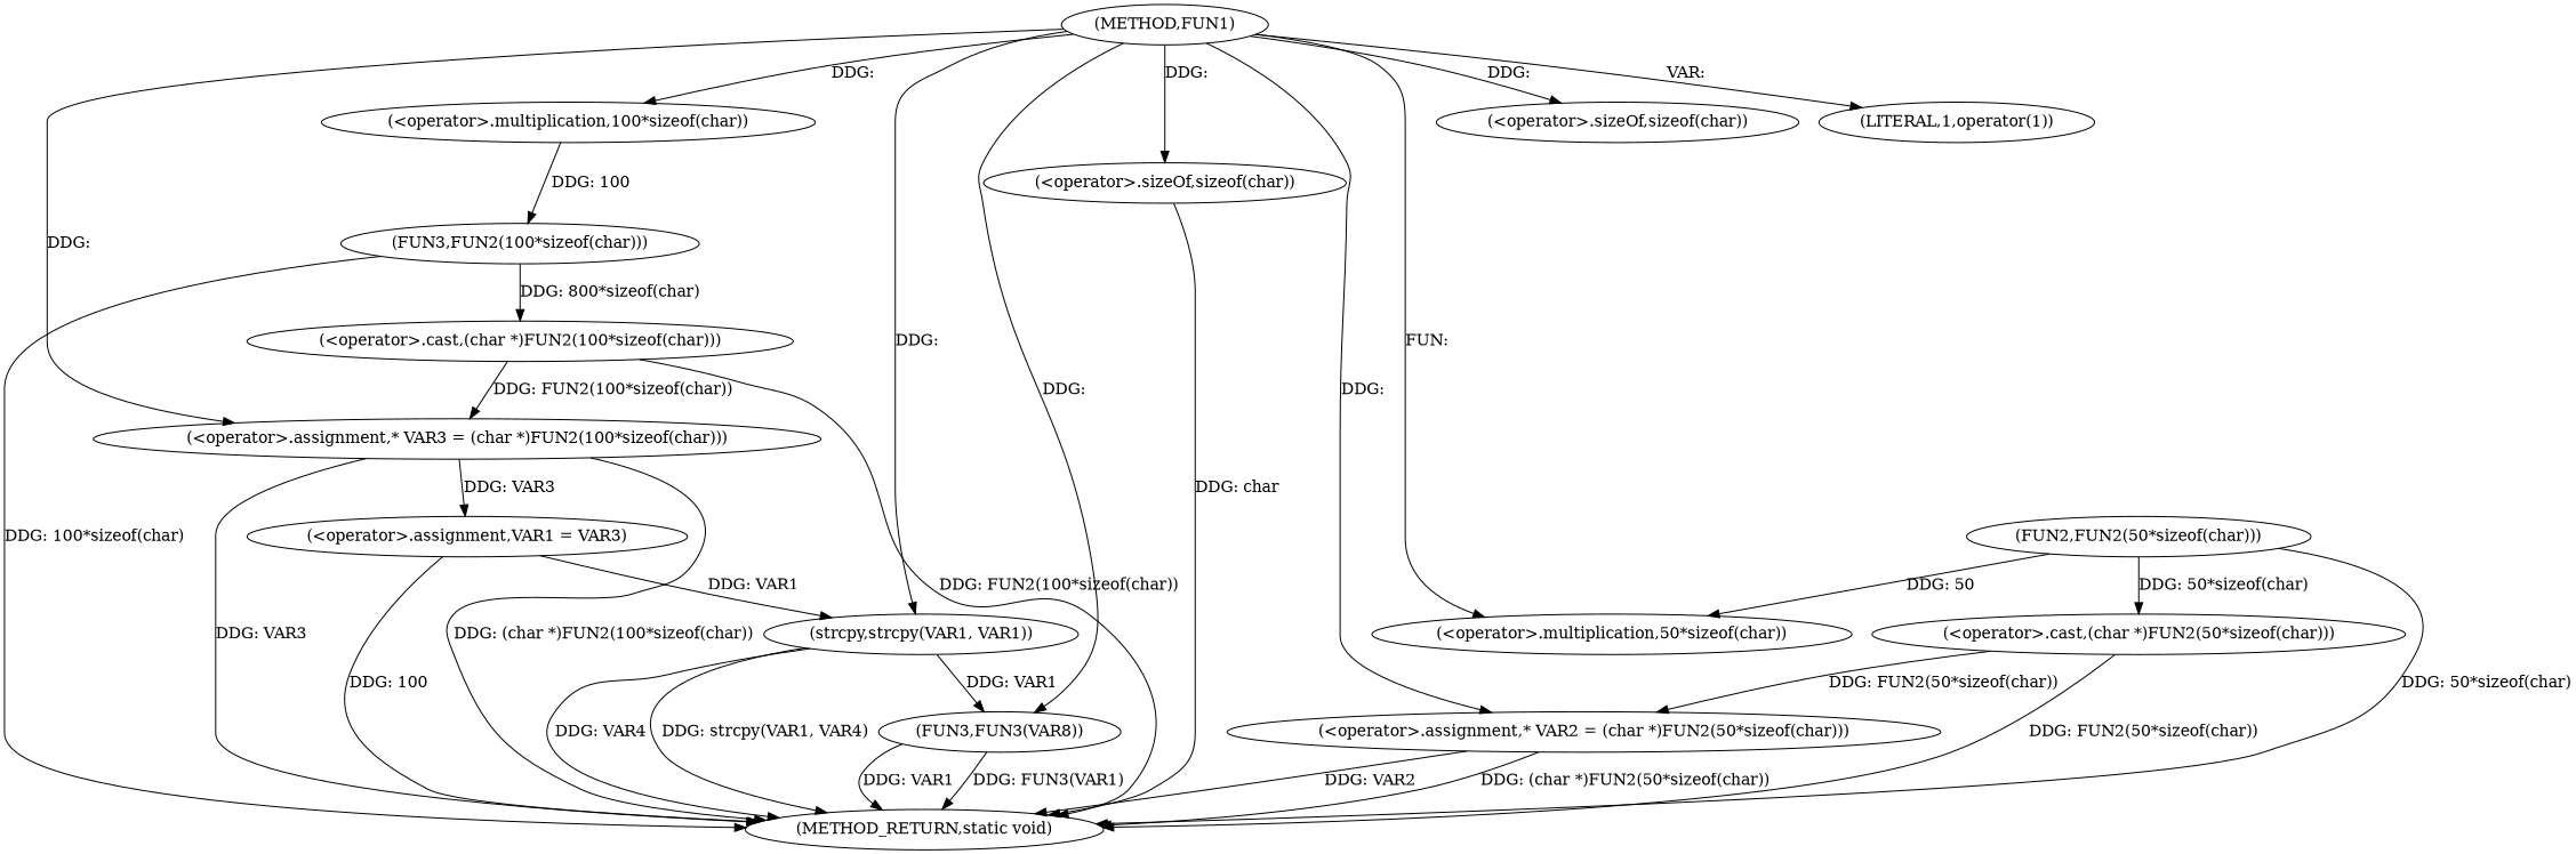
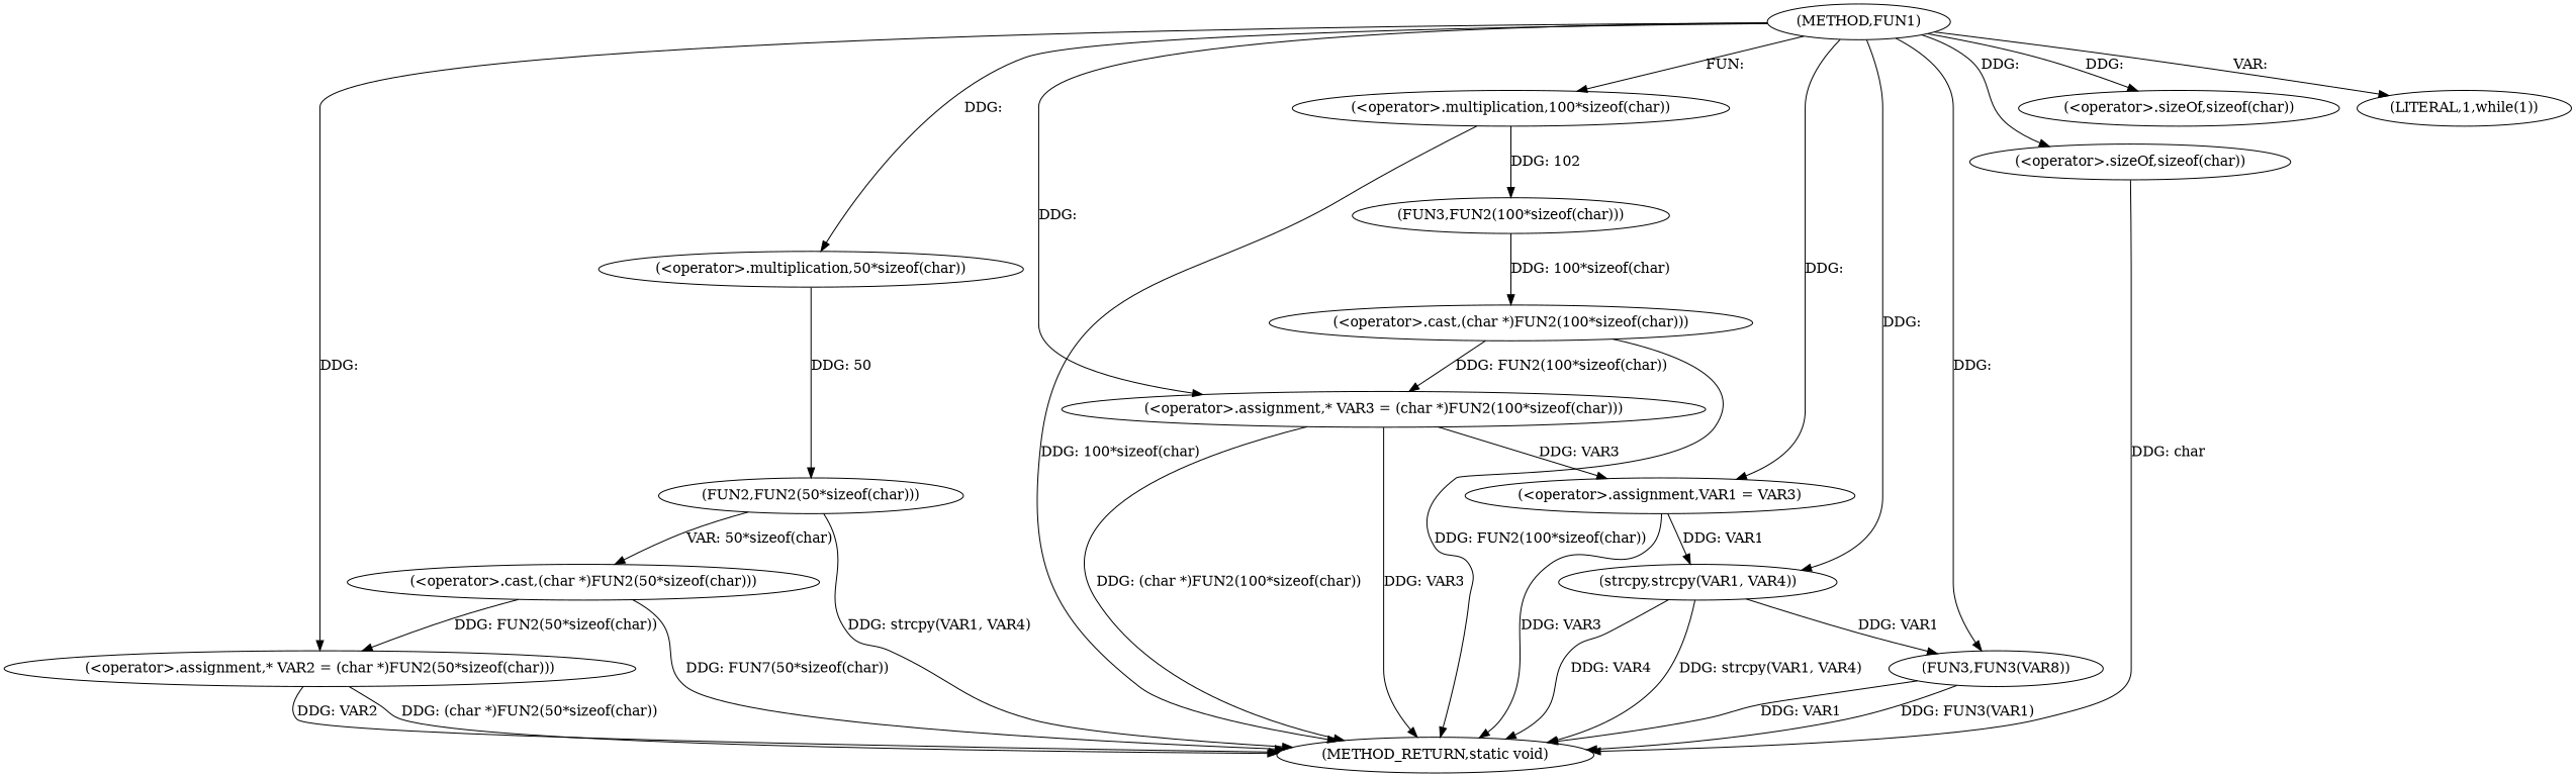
  digraph {
    n1 [label="(METHOD,FUN1)"]
    n2 [label="(<operator>.assignment,* VAR2 = (char *)FUN2(50*sizeof(char)))"]
    n3 [label="(<operator>.multiplication,50*sizeof(char))"]
    n4 [label="(<operator>.sizeOf,sizeof(char))"]
    n5 [label="(<operator>.assignment,* VAR3 = (char *)FUN2(100*sizeof(char)))"]
    n6 [label="(<operator>.multiplication,100*sizeof(char))"]
    n7 [label="(<operator>.sizeOf,sizeof(char))"]
-   n8 [label="(LITERAL,1,operator(1))"]
+   n8 [label="(LITERAL,1,while(1))"]
    n9 [label="(<operator>.assignment,VAR1 = VAR3)"]
-   n10 [label="(strcpy,strcpy(VAR1, VAR1))"]
+   n10 [label="(strcpy,strcpy(VAR1, VAR4))"]
    n11 [label="(FUN3,FUN3(VAR8))"]
    n12 [label="(METHOD_RETURN,static void)"]
    n13 [label="(FUN2,FUN2(50*sizeof(char)))"]
    n14 [label="(FUN3,FUN2(100*sizeof(char)))"]
    n15 [label="(<operator>.cast,(char *)FUN2(50*sizeof(char)))"]
    n16 [label="(<operator>.cast,(char *)FUN2(100*sizeof(char)))"]
    n1 -> n2 [label="DDG: "]
-   n1 -> n3 [label="FUN: "]
+   n1 -> n3 [label="DDG: "]
    n1 -> n4 [label="DDG: "]
    n1 -> n5 [label="DDG: "]
-   n1 -> n6 [label="DDG: "]
+   n1 -> n6 [label="FUN: "]
    n1 -> n7 [label="DDG: "]
    n1 -> n8 [label="VAR: "]
+   n1 -> n9 [label="DDG: "]
    n1 -> n10 [label="DDG: "]
    n1 -> n11 [label="DDG: "]
    n2 -> n12 [label="DDG: VAR2"]
    n2 -> n12 [label="DDG: (char *)FUN2(50*sizeof(char))"]
-   n13 -> n3 [label="DDG: 50"]
+   n3 -> n13 [label="DDG: 50"]
    n5 -> n9 [label="DDG: VAR3"]
    n5 -> n12 [label="DDG: (char *)FUN2(100*sizeof(char))"]
    n5 -> n12 [label="DDG: VAR3"]
-   n6 -> n14 [label="DDG: 100"]
+   n6 -> n14 [label="DDG: 102"]
    n7 -> n12 [label="DDG: char"]
    n9 -> n10 [label="DDG: VAR1"]
-   n9 -> n12 [label="DDG: 100"]
+   n9 -> n12 [label="DDG: VAR3"]
    n10 -> n11 [label="DDG: VAR1"]
    n10 -> n12 [label="DDG: strcpy(VAR1, VAR4)"]
    n10 -> n12 [label="DDG: VAR4"]
    n11 -> n12 [label="DDG: FUN3(VAR1)"]
    n11 -> n12 [label="DDG: VAR1"]
-   n13 -> n12 [label="DDG: 50*sizeof(char)"]
-   n13 -> n15 [label="DDG: 50*sizeof(char)"]
-   n14 -> n12 [label="DDG: 100*sizeof(char)"]
-   n14 -> n16 [label="DDG: 800*sizeof(char)"]
+   n13 -> n12 [label="DDG: strcpy(VAR1, VAR4)"]
+   n13 -> n15 [label="VAR: 50*sizeof(char)"]
+   n6 -> n12 [label="DDG: 100*sizeof(char)"]
+   n14 -> n16 [label="DDG: 100*sizeof(char)"]
    n15 -> n2 [label="DDG: FUN2(50*sizeof(char))"]
-   n15 -> n12 [label="DDG: FUN2(50*sizeof(char))"]
+   n15 -> n12 [label="DDG: FUN7(50*sizeof(char))"]
    n16 -> n5 [label="DDG: FUN2(100*sizeof(char))"]
    n16 -> n12 [label="DDG: FUN2(100*sizeof(char))"]
  }
